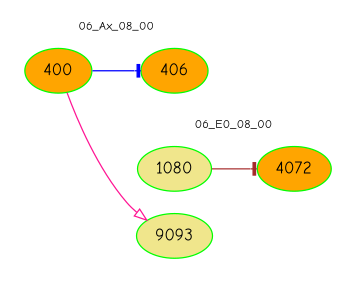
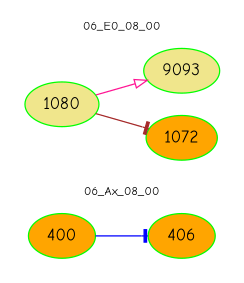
  digraph {
    fontname="Comic Neue"
    rankdir=LR
    node [color=green fillcolor=orange fontname="Comic Neue" style=filled]
    edge [arrowhead=tee fontname="Comic Neue"]
    n1 [label=400]
    n2 [label=406]
    n3 [fillcolor=khaki label=1080]
-   n4 [label=4072]
+   n4 [label=1072]
    n5 [fillcolor=khaki label=9093]
    subgraph cluster_1 {
      color=white
      fontsize=10
      label="06_Ax_08_00"
      n1
      n2
    }
    subgraph cluster_2 {
      color=white
      fontsize=10
      label="06_E0_08_00"
      n3
      n4
      n5
    }
    n1 -> n2 [color=blue]
    n3 -> n4 [color=brown]
-   n1 -> n5 [arrowhead=onormal color=deeppink]
+   n3 -> n5 [arrowhead=onormal color=deeppink]
  }
